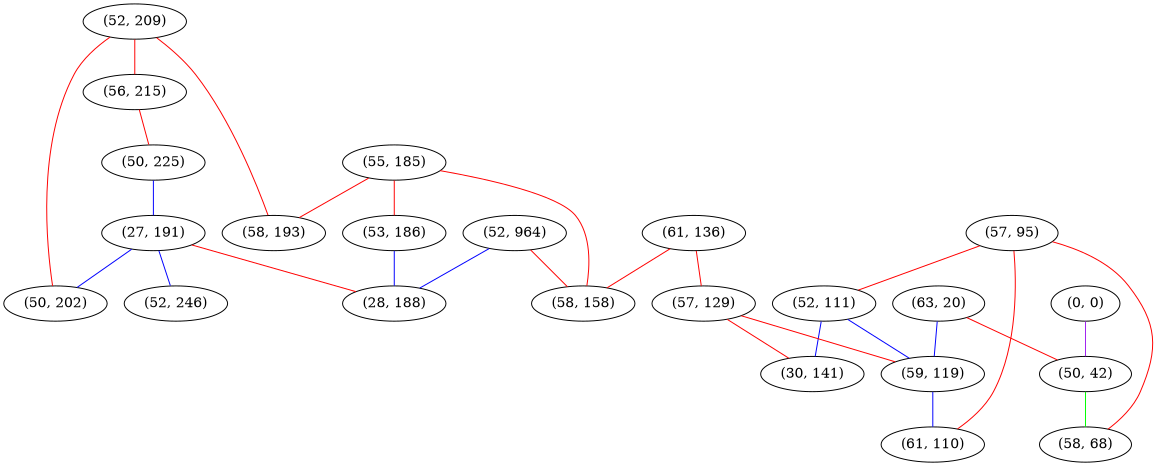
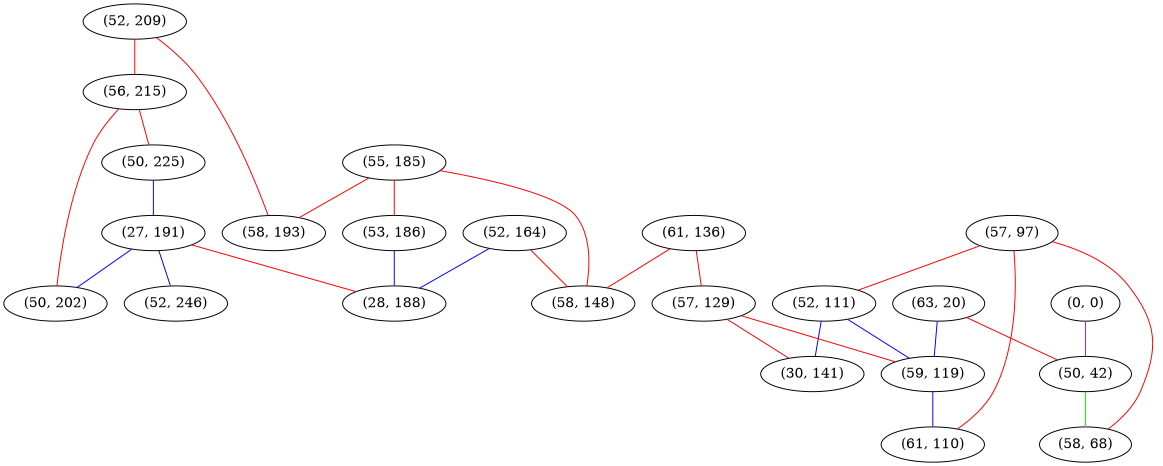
  graph {
    edge [color=red weight=1]
    "(56, 215)"
    "(50, 225)"
    "(0, 0)"
    "(50, 42)"
    "(58, 68)"
    n6 [label="(52, 209)"]
    "(58, 193)"
    "(50, 202)"
-   "(57, 97)" [label="(57, 95)"]
+   "(57, 97)"
    "(52, 111)"
    "(61, 110)"
    "(59, 119)"
    n13 [label="(30, 141)"]
    "(27, 191)"
    "(63, 20)"
    "(52, 246)"
    "(28, 188)"
    "(61, 136)"
    "(57, 129)"
-   "(58, 158)"
-   "(52, 164)" [label="(52, 964)"]
+   "(58, 158)" [label="(58, 148)"]
+   "(52, 164)"
    "(55, 185)"
    "(53, 186)"
    "(56, 215)" -- "(50, 225)"
    "(50, 225)" -- "(27, 191)" [color=blue weight=3]
    "(0, 0)" -- "(50, 42)" [color=purple weight=4]
    "(50, 42)" -- "(58, 68)" [color=green weight=2]
    n6 -- "(56, 215)"
    n6 -- "(58, 193)"
-   n6 -- "(50, 202)"
+   "(56, 215)" -- "(50, 202)"
    "(57, 97)" -- "(58, 68)"
    "(57, 97)" -- "(52, 111)"
    "(57, 97)" -- "(61, 110)"
    "(52, 111)" -- "(59, 119)" [color=blue weight=3]
    "(52, 111)" -- n13 [color=blue weight=3]
    "(59, 119)" -- "(61, 110)" [color=blue weight=3]
    "(27, 191)" -- "(50, 202)" [color=blue weight=3]
    "(27, 191)" -- "(52, 246)" [color=blue weight=3]
    "(27, 191)" -- "(28, 188)"
    "(63, 20)" -- "(50, 42)"
    "(63, 20)" -- "(59, 119)" [color=blue weight=3]
    "(61, 136)" -- "(57, 129)"
    "(61, 136)" -- "(58, 158)"
    "(57, 129)" -- "(59, 119)"
    "(57, 129)" -- n13
    "(52, 164)" -- "(28, 188)" [color=blue weight=3]
    "(52, 164)" -- "(58, 158)"
    "(55, 185)" -- "(58, 193)"
    "(55, 185)" -- "(58, 158)"
    "(55, 185)" -- "(53, 186)"
    "(53, 186)" -- "(28, 188)" [color=blue weight=3]
  }
